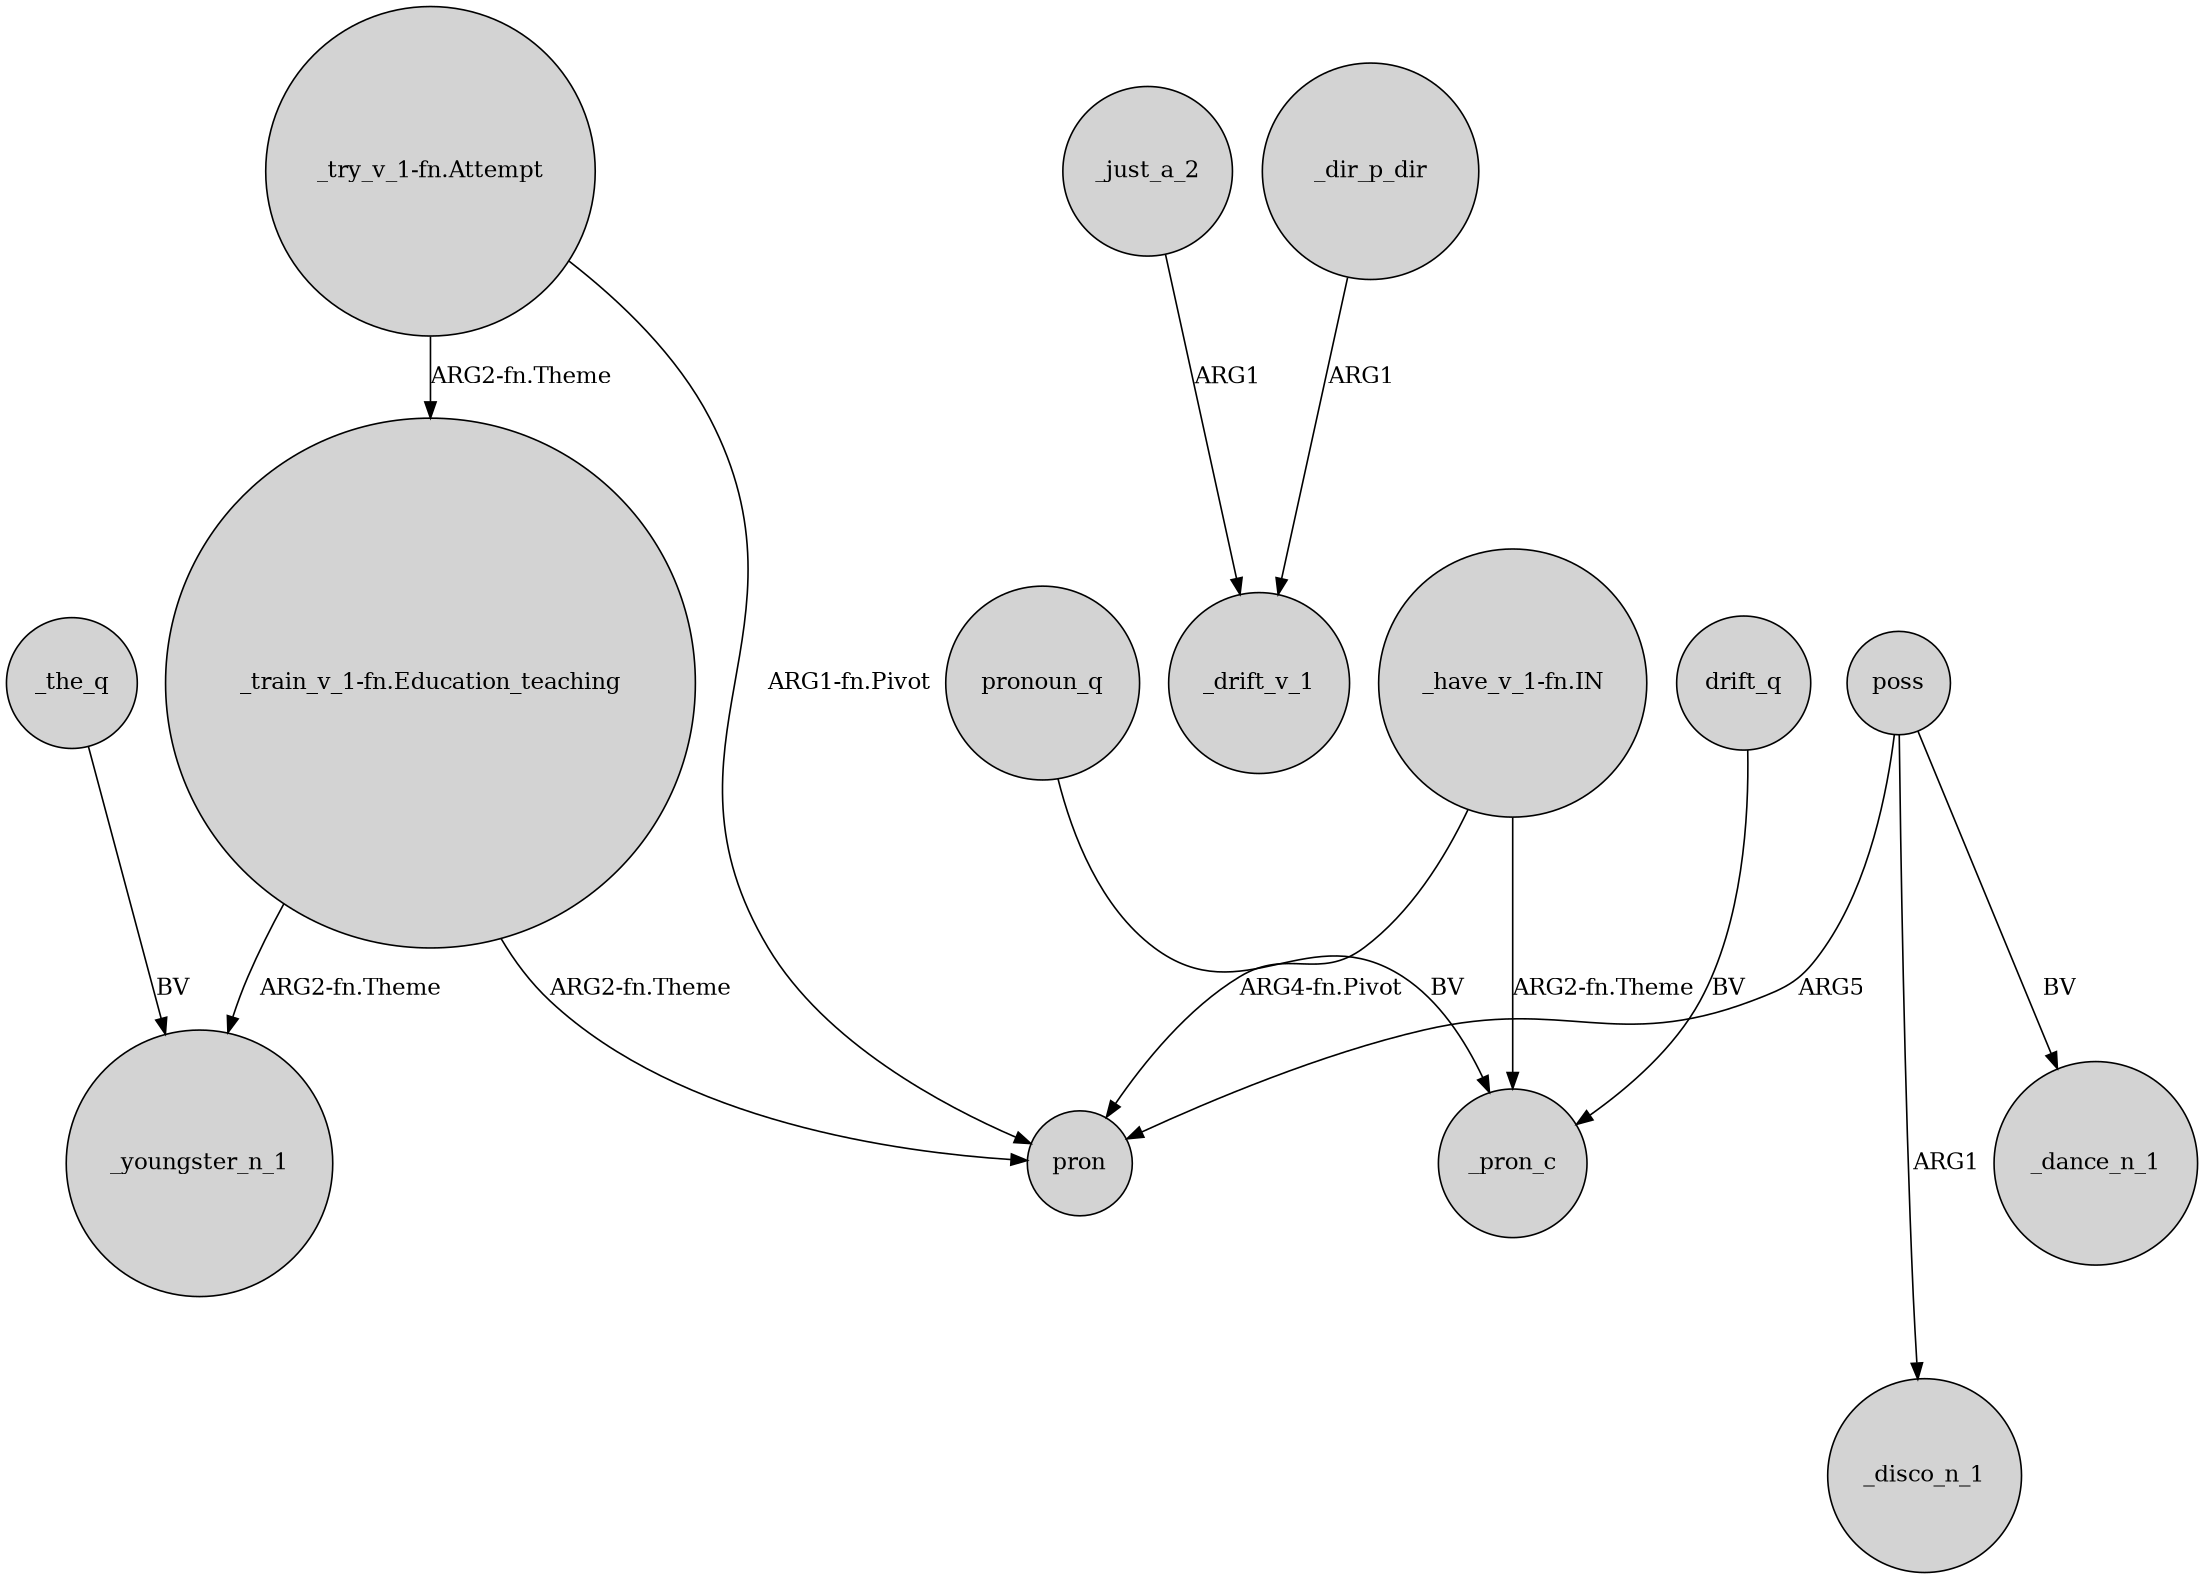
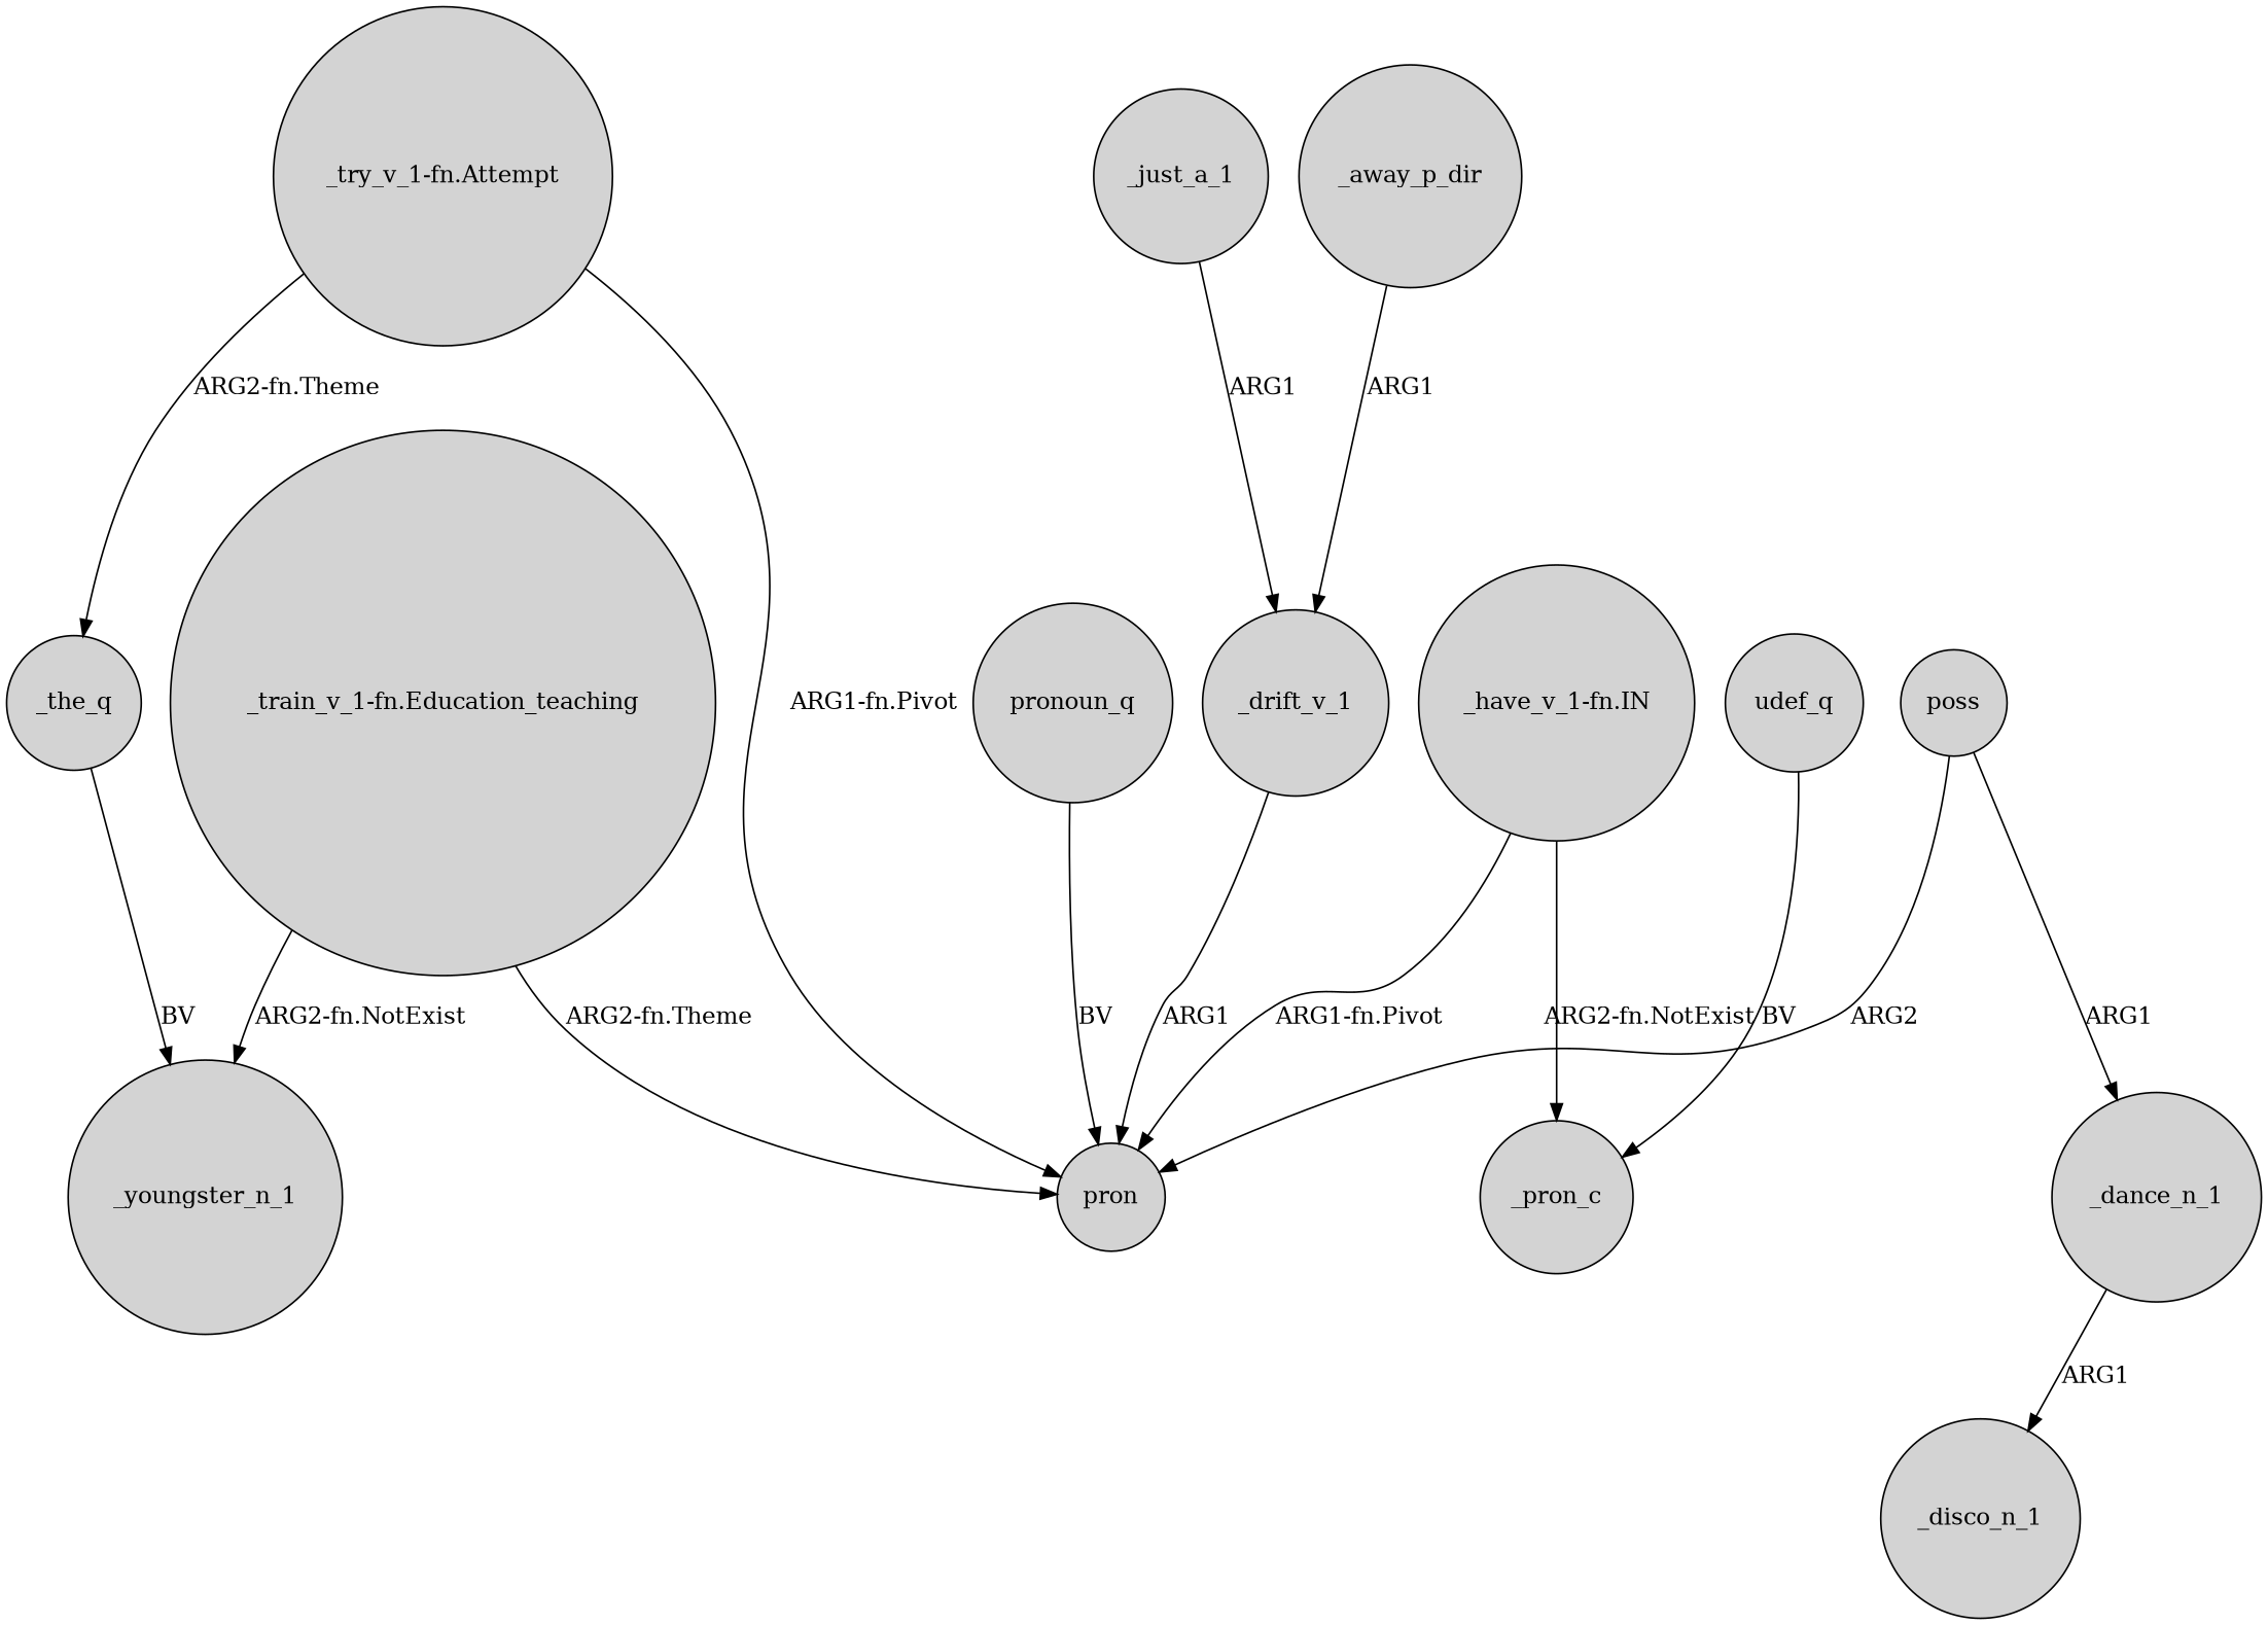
  digraph {
    node [shape=circle style=filled]
    "_train_v_1-fn.Education_teaching"
    _youngster_n_1
    pron
    "_try_v_1-fn.Attempt"
-   _just_a_1 [label=_just_a_2]
+   _just_a_1
    _drift_v_1
    _the_q
    "_have_v_1-fn.IN"
    n9 [label=_pron_c]
-   _away_p_dir [label=_dir_p_dir]
+   _away_p_dir
    poss
    _dance_n_1
    _disco_n_1
-   udef_q [label=drift_q]
+   udef_q
    pronoun_q
-   "_train_v_1-fn.Education_teaching" -> _youngster_n_1 [label="ARG2-fn.Theme"]
+   "_train_v_1-fn.Education_teaching" -> _youngster_n_1 [label="ARG2-fn.NotExist"]
    "_train_v_1-fn.Education_teaching" -> pron [label="ARG2-fn.Theme"]
-   "_try_v_1-fn.Attempt" -> "_train_v_1-fn.Education_teaching" [label="ARG2-fn.Theme"]
+   "_try_v_1-fn.Attempt" -> _the_q [label="ARG2-fn.Theme"]
    "_try_v_1-fn.Attempt" -> pron [label="ARG1-fn.Pivot"]
    _just_a_1 -> _drift_v_1 [label=ARG1]
+   _drift_v_1 -> pron [label=ARG1]
    _the_q -> _youngster_n_1 [label=BV]
-   "_have_v_1-fn.IN" -> pron [label="ARG4-fn.Pivot"]
-   "_have_v_1-fn.IN" -> n9 [label="ARG2-fn.Theme"]
+   "_have_v_1-fn.IN" -> pron [label="ARG1-fn.Pivot"]
+   "_have_v_1-fn.IN" -> n9 [label="ARG2-fn.NotExist"]
    _away_p_dir -> _drift_v_1 [label=ARG1]
-   poss -> pron [label=ARG5]
-   poss -> _dance_n_1 [label=BV]
-   poss -> _disco_n_1 [label=ARG1]
+   poss -> pron [label=ARG2]
+   poss -> _dance_n_1 [label=ARG1]
+   _dance_n_1 -> _disco_n_1 [label=ARG1]
    udef_q -> n9 [label=BV]
-   pronoun_q -> n9 [label=BV]
+   pronoun_q -> pron [label=BV]
  }
